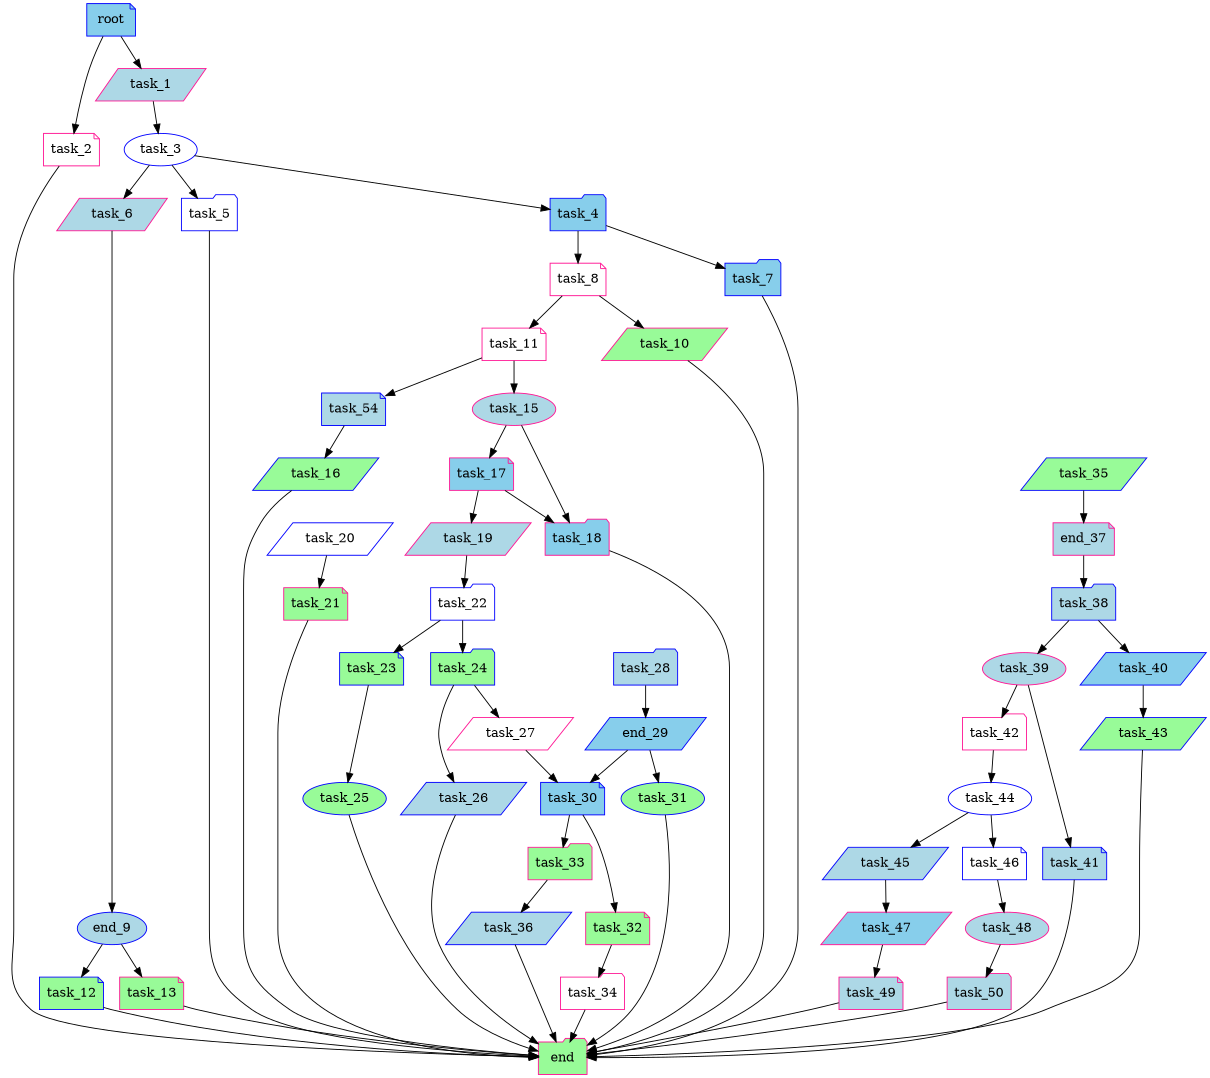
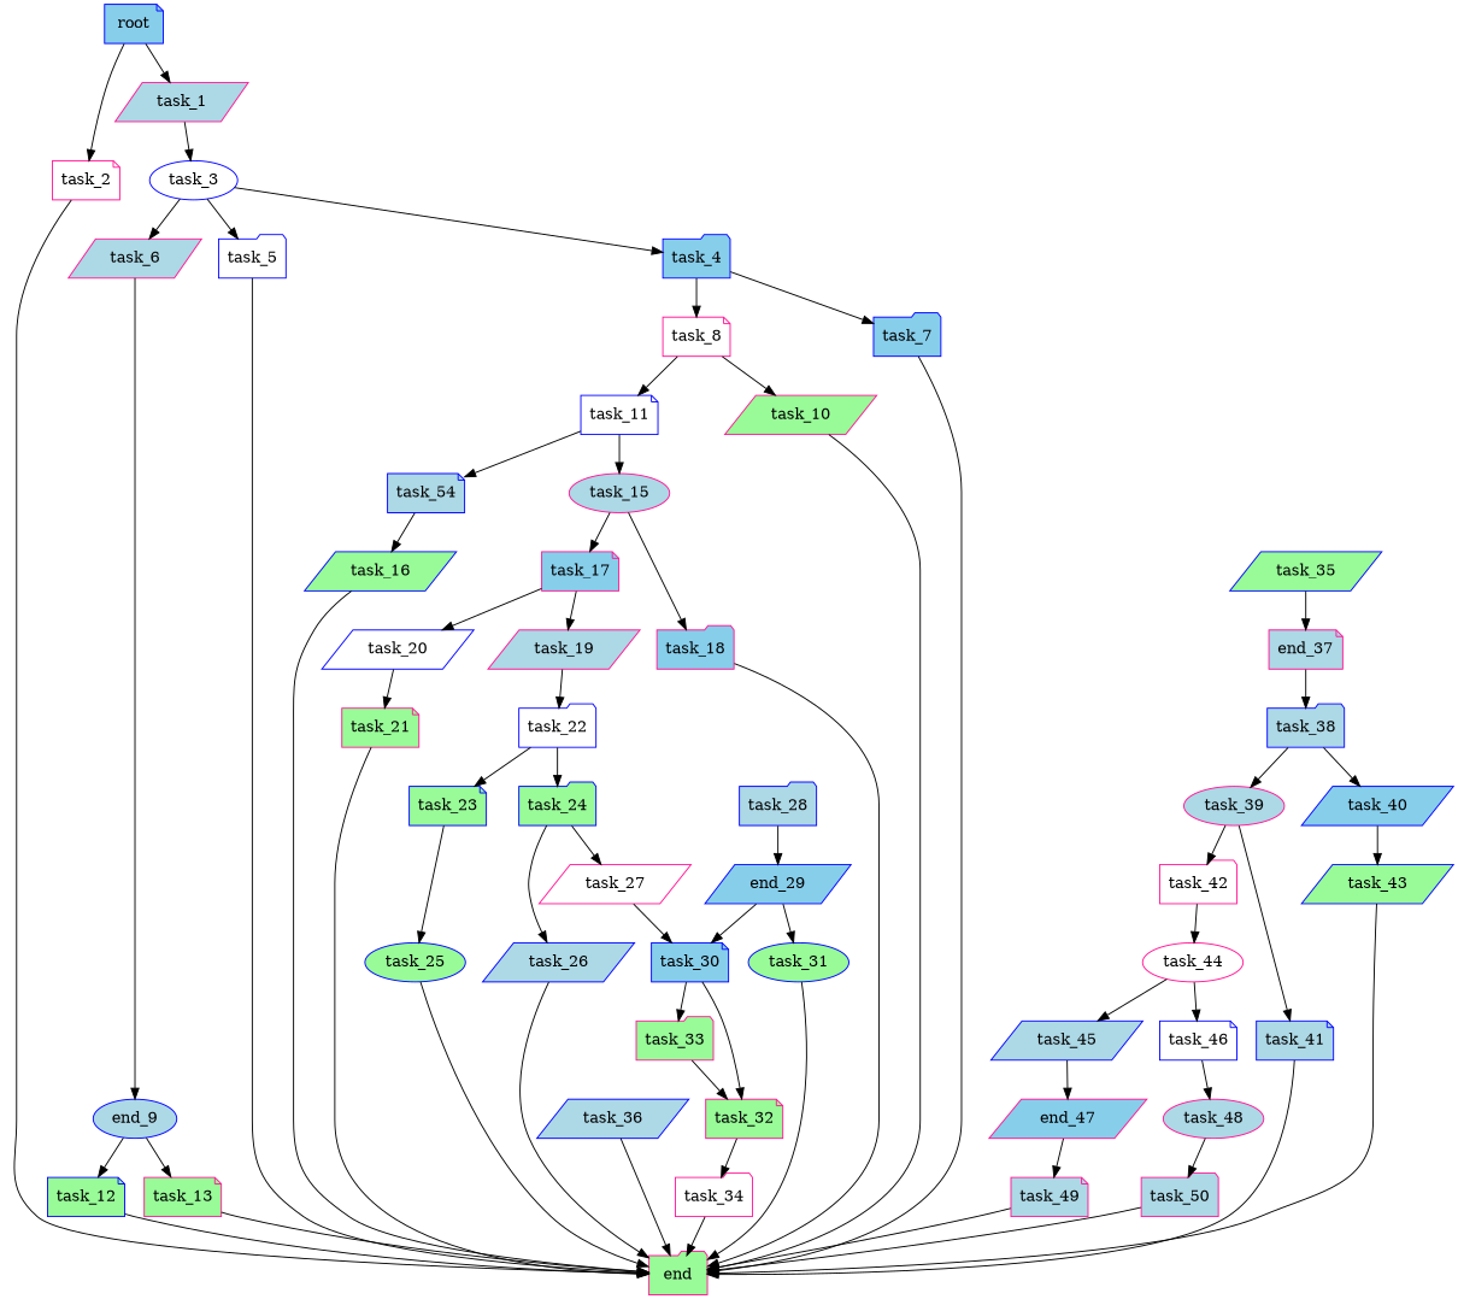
  digraph {
    node [color=blue fillcolor=lightblue shape=note style=filled]
    root [fillcolor=skyblue]
    task_1 [color=deeppink shape=parallelogram]
    task_2 [color=deeppink fillcolor=white]
    task_3 [fillcolor=white shape=ellipse]
    end [color=deeppink fillcolor=palegreen shape=folder]
    task_4 [fillcolor=skyblue shape=folder]
    task_5 [fillcolor=white shape=folder]
    task_6 [color=deeppink shape=parallelogram]
    task_7 [fillcolor=skyblue shape=folder]
    task_8 [color=deeppink fillcolor=white]
    n11 [label=end_9 shape=ellipse]
    task_10 [color=deeppink fillcolor=palegreen shape=parallelogram]
-   task_11 [color=deeppink fillcolor=white]
+   task_11 [fillcolor=white]
    task_12 [fillcolor=palegreen]
    task_13 [color=deeppink fillcolor=palegreen]
    n16 [label=task_54]
    task_15 [color=deeppink shape=ellipse]
    task_16 [fillcolor=palegreen shape=parallelogram]
    task_17 [color=deeppink fillcolor=skyblue]
    task_18 [color=deeppink fillcolor=skyblue shape=folder]
    task_19 [color=deeppink shape=parallelogram]
    task_20 [fillcolor=white shape=parallelogram]
    task_22 [fillcolor=white shape=folder]
    task_21 [color=deeppink fillcolor=palegreen]
    task_23 [fillcolor=palegreen]
    task_24 [fillcolor=palegreen shape=folder]
    task_25 [fillcolor=palegreen shape=ellipse]
    task_26 [shape=parallelogram]
    task_27 [color=deeppink fillcolor=white shape=parallelogram]
    task_30 [fillcolor=skyblue]
    task_28 [shape=folder]
    n32 [fillcolor=skyblue label=end_29 shape=parallelogram]
    task_31 [fillcolor=palegreen shape=ellipse]
    task_32 [color=deeppink fillcolor=palegreen]
    task_33 [color=deeppink fillcolor=palegreen shape=folder]
    task_34 [color=deeppink fillcolor=white shape=folder]
    task_36 [shape=parallelogram]
    task_35 [fillcolor=palegreen shape=parallelogram]
    n39 [color=deeppink label=end_37]
    task_38 [shape=folder]
    task_39 [color=deeppink shape=ellipse]
    task_40 [fillcolor=skyblue shape=parallelogram]
    task_41
    task_42 [color=deeppink fillcolor=white shape=folder]
    task_43 [fillcolor=palegreen shape=parallelogram]
-   task_44 [fillcolor=white shape=ellipse]
+   task_44 [color=deeppink fillcolor=white shape=ellipse]
    task_45 [shape=parallelogram]
    task_46 [fillcolor=white]
-   task_47 [color=deeppink fillcolor=skyblue shape=parallelogram]
+   task_47 [color=deeppink fillcolor=skyblue shape=parallelogram label=end_47]
    task_48 [color=deeppink shape=ellipse]
    task_49 [color=deeppink]
    task_50 [color=deeppink shape=folder]
    root -> task_1
    root -> task_2
    task_1 -> task_3
    task_2 -> end
    task_3 -> task_4
    task_3 -> task_5
    task_3 -> task_6
    task_4 -> task_7
    task_4 -> task_8
    task_5 -> end
    task_6 -> n11
    task_7 -> end
    task_8 -> task_10
    task_8 -> task_11
    n11 -> task_12
    n11 -> task_13
    task_10 -> end
    task_11 -> n16
    task_11 -> task_15
    task_12 -> end
    task_13 -> end
    n16 -> task_16
    task_15 -> task_17
    task_15 -> task_18
    task_16 -> end
    task_17 -> task_19
-   task_17 -> task_18
+   task_17 -> task_20
    task_18 -> end
    task_19 -> task_22
    task_20 -> task_21
    task_22 -> task_23
    task_22 -> task_24
    task_21 -> end
    task_23 -> task_25
    task_24 -> task_26
    task_24 -> task_27
    task_25 -> end
    task_26 -> end
    task_27 -> task_30
    task_30 -> task_32
    task_30 -> task_33
    task_28 -> n32
    n32 -> task_30
    n32 -> task_31
    task_31 -> end
    task_32 -> task_34
-   task_33 -> task_36
+   task_33 -> task_32
    task_34 -> end
    task_36 -> end
    task_35 -> n39
    n39 -> task_38
    task_38 -> task_39
    task_38 -> task_40
    task_39 -> task_41
    task_39 -> task_42
    task_40 -> task_43
    task_41 -> end
    task_42 -> task_44
    task_43 -> end
    task_44 -> task_45
    task_44 -> task_46
    task_45 -> task_47
    task_46 -> task_48
    task_47 -> task_49
    task_48 -> task_50
    task_49 -> end
    task_50 -> end
  }
